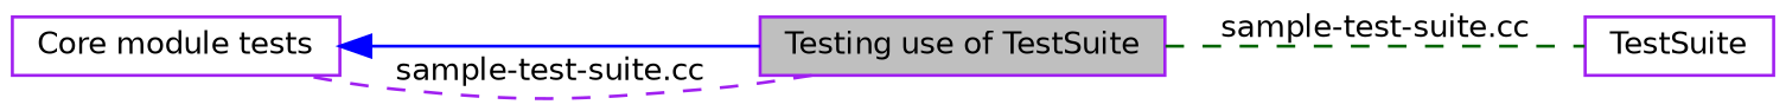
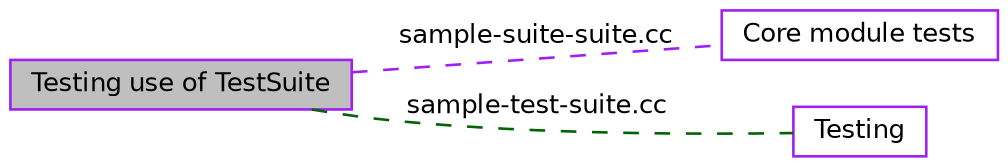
  digraph {
    rankdir=LR
    node [color=purple fillcolor=white fontname=Helvetica fontsize=10 shape=box style=filled]
    edge [dir=none fontname=Helvetica fontsize=10 labelfontname=Helvetica labelfontsize=10 shape=plaintext style=dashed]
    n1 [height=0.2 label="Core module tests" width=0.4]
    n2 [fillcolor=grey75 fontcolor=black height=0.2 label="Testing use of TestSuite" width=0.4]
-   n3 [height=0.2 label=TestSuite width=0.4]
-   n1 -> n2 [color=blue dir=back style=solid]
-   n2 -> n1 [color=purple label="sample-test-suite.cc"]
+   n3 [height=0.2 label=Testing width=0.4]
+   n2 -> n1 [color=purple label="sample-suite-suite.cc"]
    n2 -> n3 [color=darkgreen label="sample-test-suite.cc"]
  }
